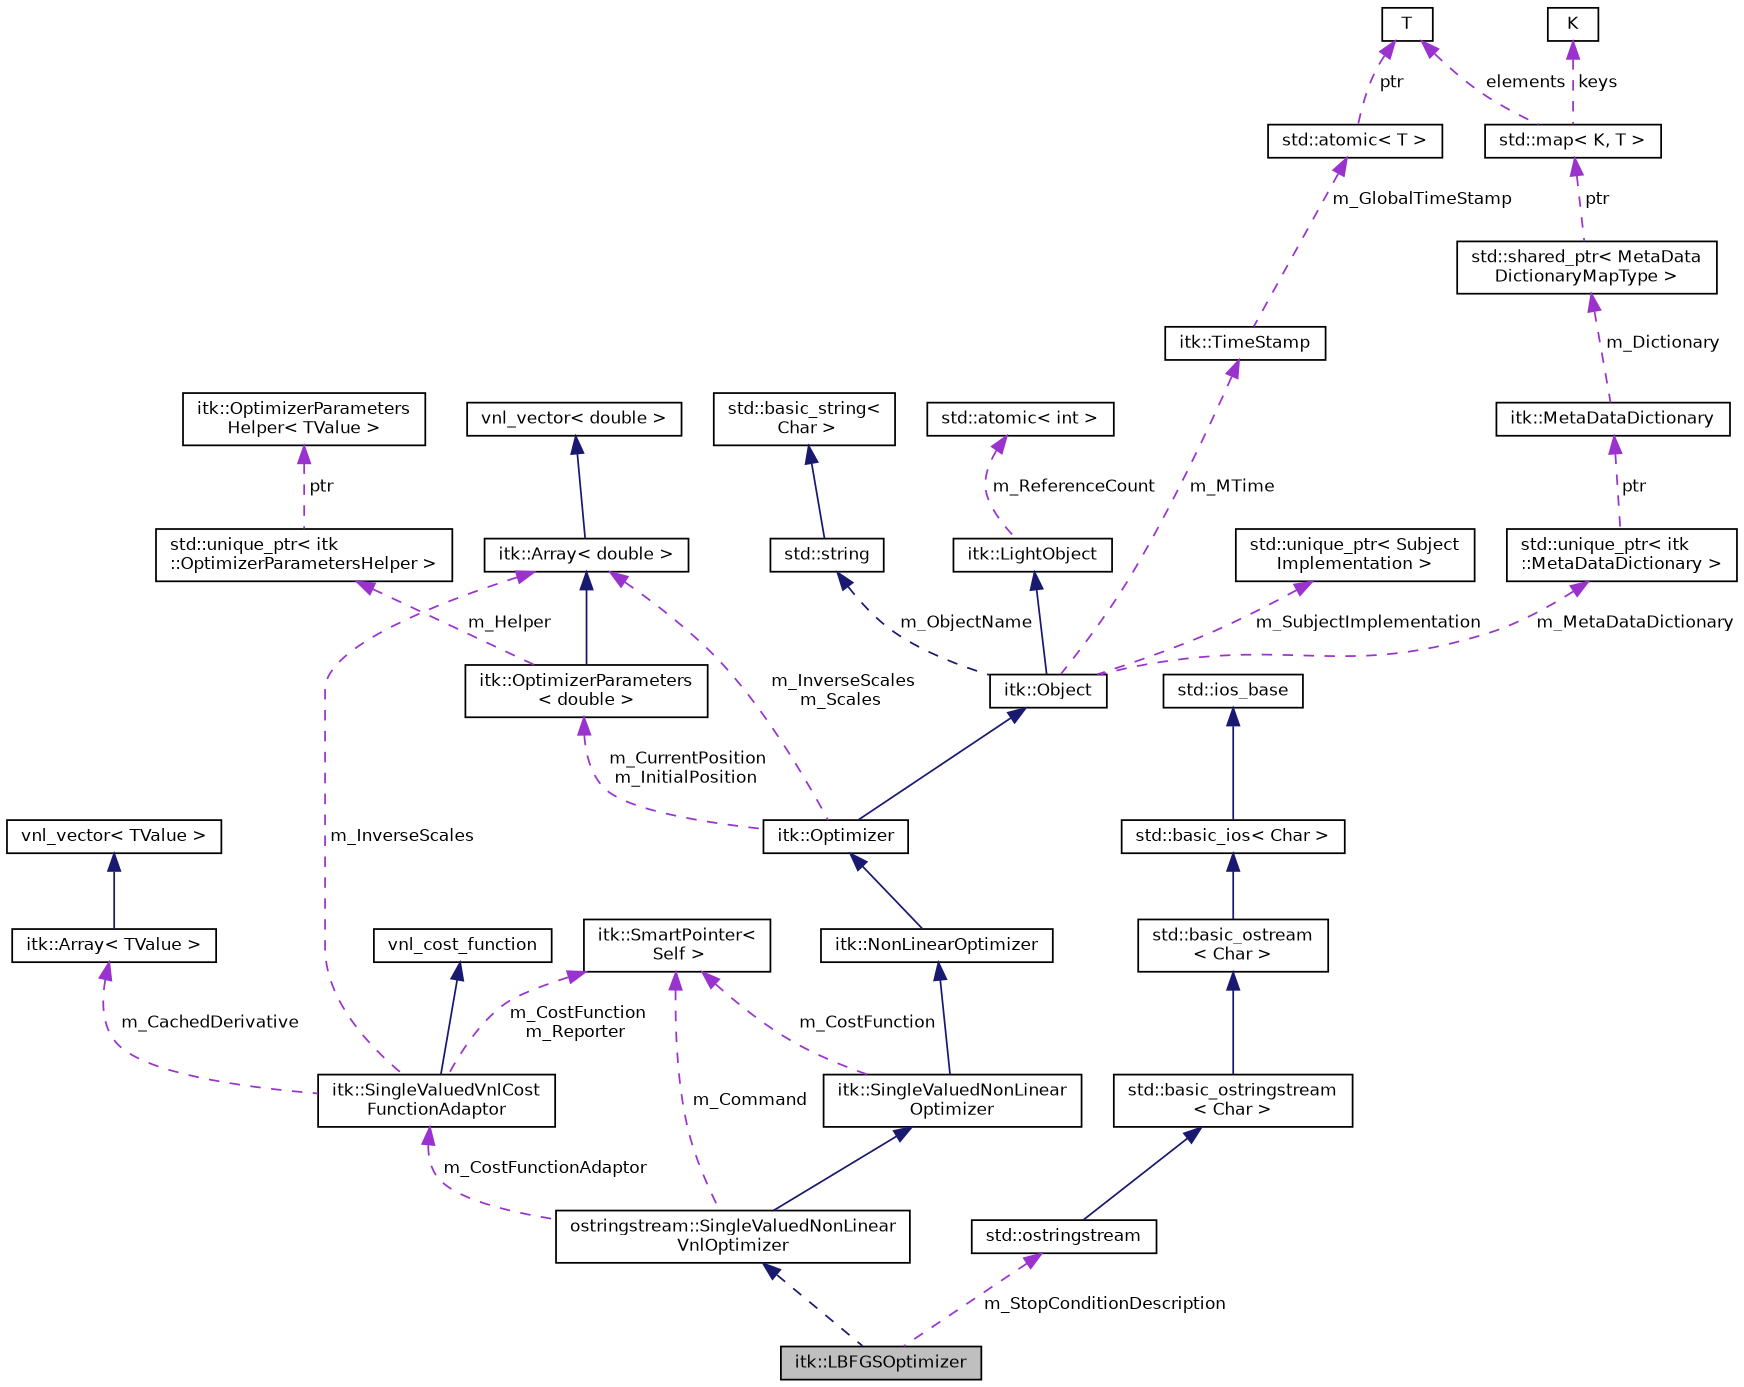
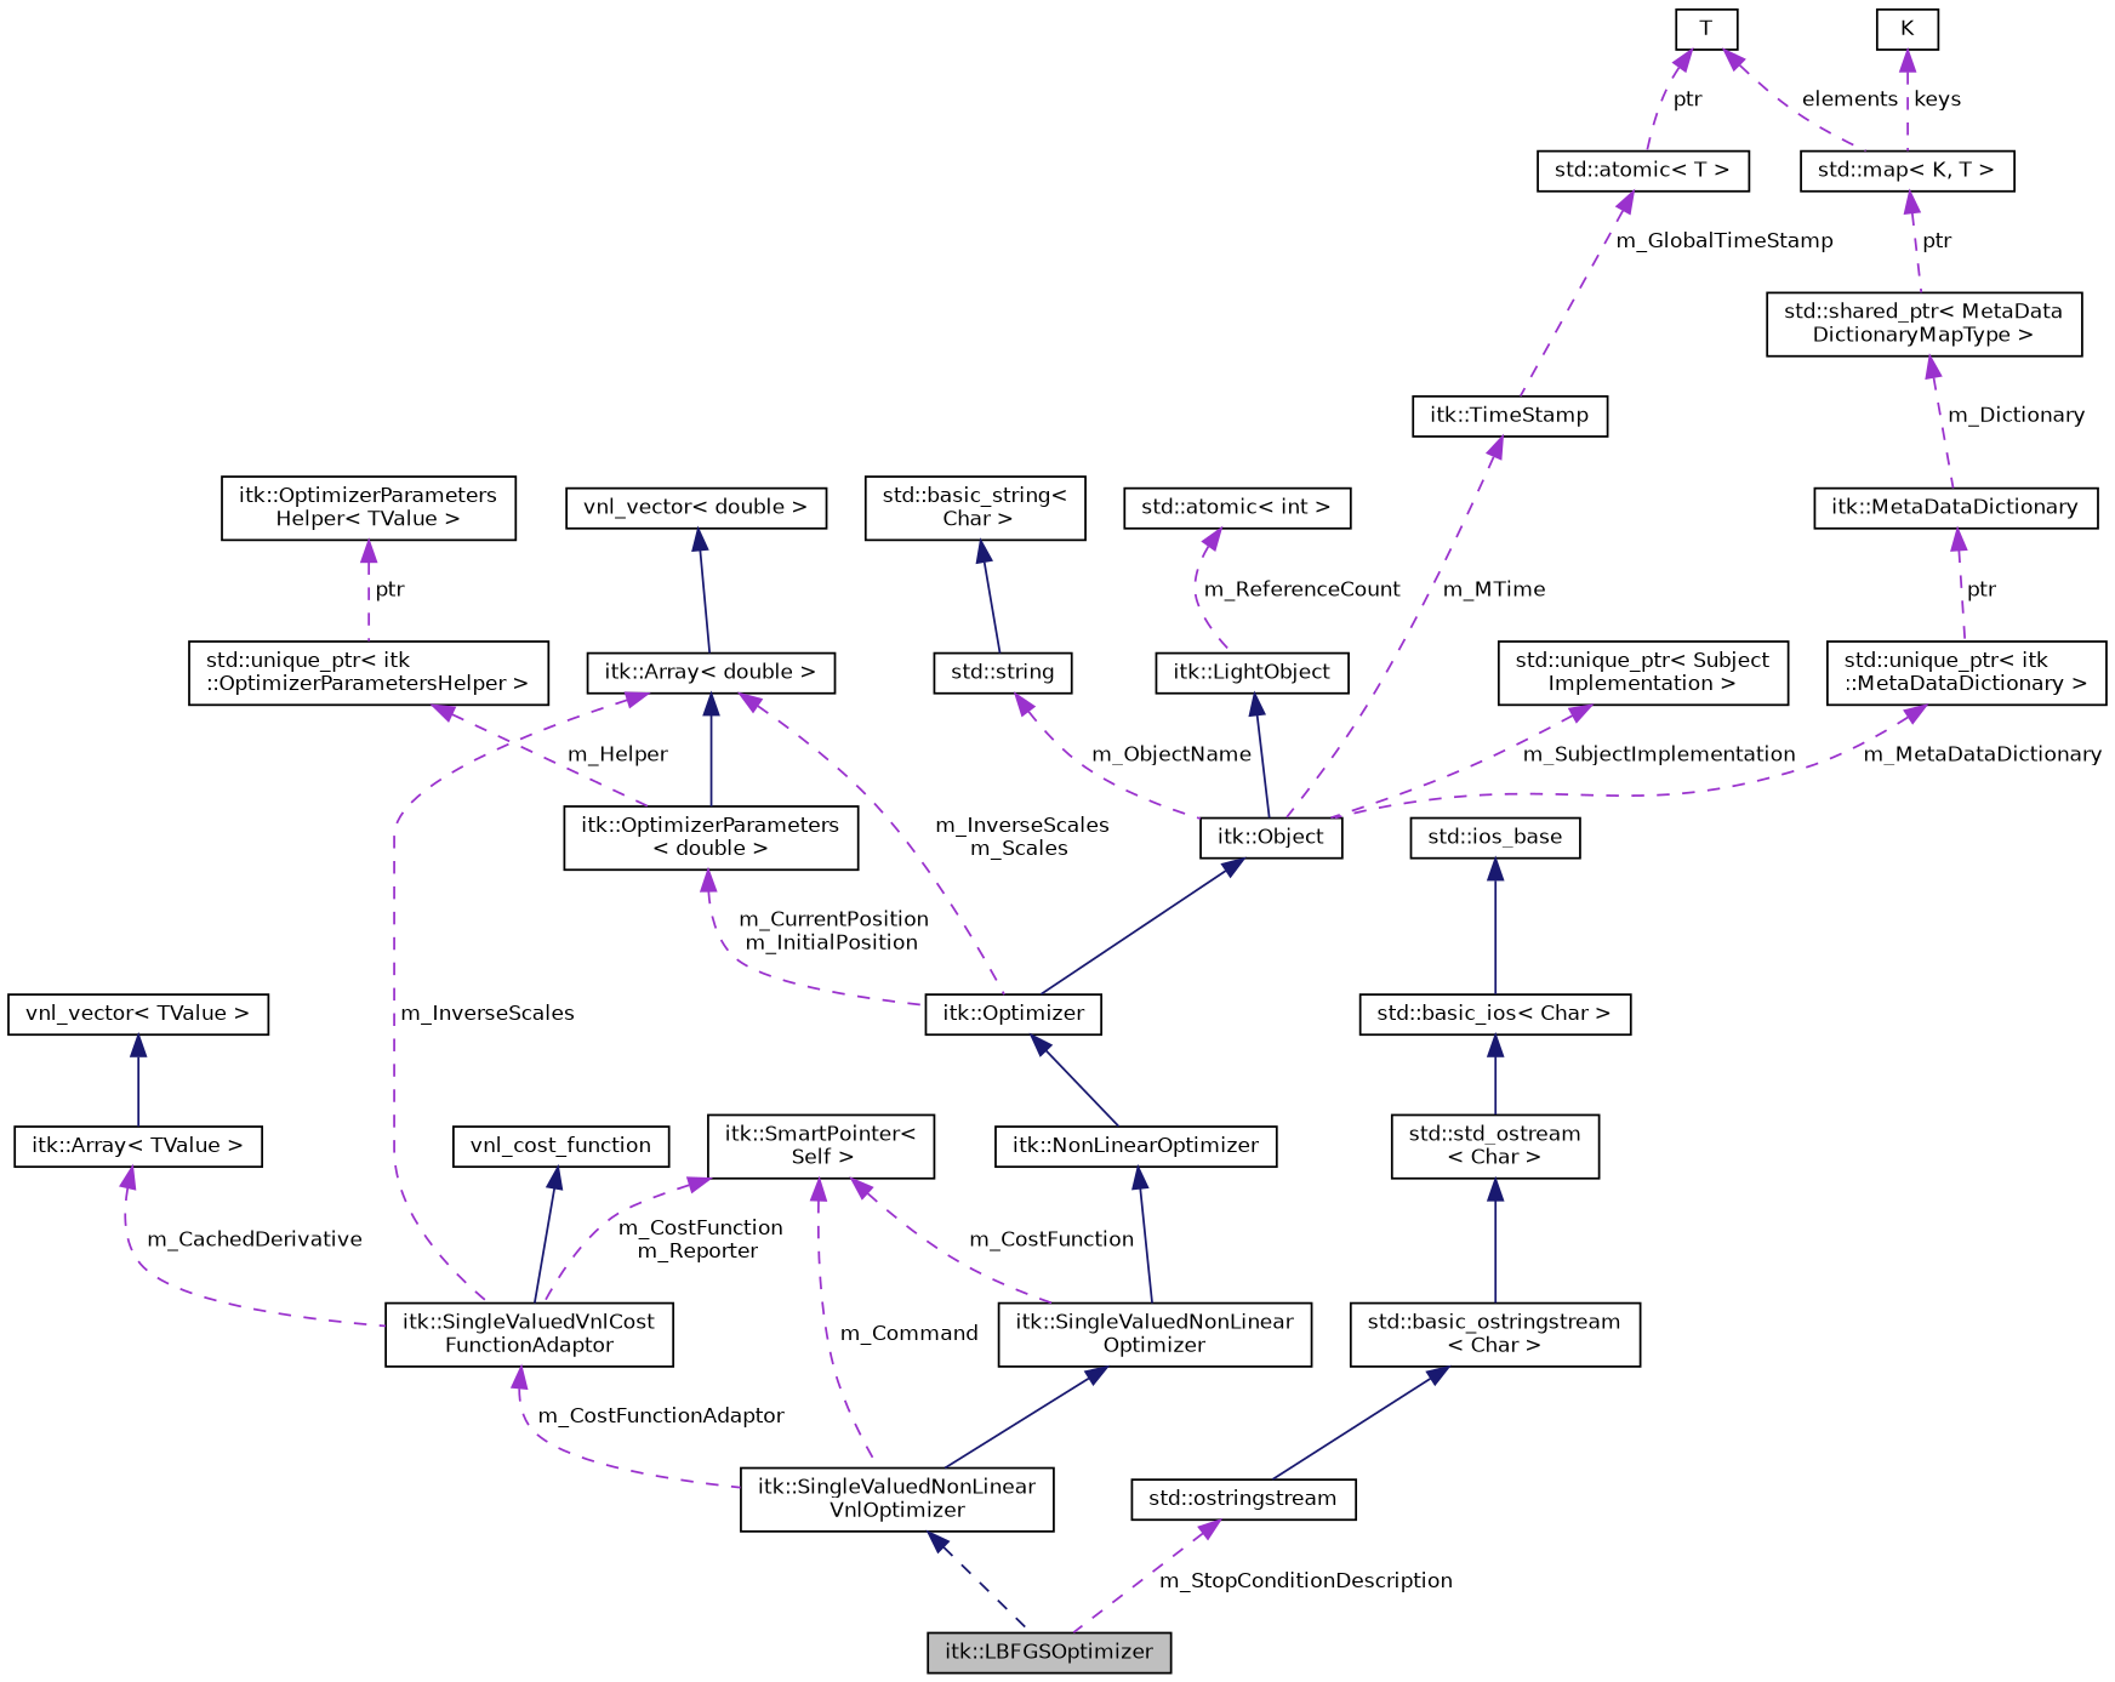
  digraph {
    rankdir=TB
    node [color=black fillcolor=white fontname=Helvetica fontsize=10 shape=record style=filled]
    edge [color=darkorchid3 dir=back fontname=Helvetica fontsize=10 labelfontname=Helvetica labelfontsize=10 style=dashed]
    n1 [fillcolor=grey75 fontcolor=black height=0.2 label="itk::LBFGSOptimizer" width=0.4]
-   n2 [height=0.2 label="ostringstream::SingleValuedNonLinear\lVnlOptimizer" width=0.4]
+   n2 [height=0.2 label="itk::SingleValuedNonLinear\lVnlOptimizer" width=0.4]
    n3 [height=0.2 label="itk::SingleValuedNonLinear\lOptimizer" width=0.4]
    n4 [height=0.2 label="itk::NonLinearOptimizer" width=0.4]
    n5 [height=0.2 label="itk::Optimizer" width=0.4]
    n6 [height=0.2 label="itk::Object" width=0.4]
    n7 [height=0.2 label="itk::LightObject" width=0.4]
    n8 [height=0.2 label="std::atomic\< int \>" width=0.4]
    n9 [height=0.2 label="itk::TimeStamp" width=0.4]
    n10 [height=0.2 label="std::atomic\< T \>" width=0.4]
    n11 [height=0.2 label=T width=0.4]
    n12 [height=0.2 label="std::map\< K, T \>" width=0.4]
    n13 [height=0.2 label="std::shared_ptr\< MetaData\lDictionaryMapType \>" width=0.4]
    n14 [height=0.2 label="std::unique_ptr\< Subject\lImplementation \>" width=0.4]
    n15 [height=0.2 label="std::unique_ptr\< itk\l::MetaDataDictionary \>" width=0.4]
    n16 [height=0.2 label="itk::MetaDataDictionary" width=0.4]
    n17 [height=0.2 label=K width=0.4]
    n18 [height=0.2 label="std::string" width=0.4]
    n19 [height=0.2 label="std::basic_string\<\l Char \>" width=0.4]
    n20 [height=0.2 label="itk::OptimizerParameters\l\< double \>" width=0.4]
    n21 [height=0.2 label="itk::Array\< double \>" width=0.4]
    n22 [height=0.2 label="itk::SingleValuedVnlCost\lFunctionAdaptor" width=0.4]
    n23 [height=0.2 label="vnl_vector\< double \>" width=0.4]
    n24 [height=0.2 label="std::unique_ptr\< itk\l::OptimizerParametersHelper \>" width=0.4]
    n25 [height=0.2 label="itk::OptimizerParameters\lHelper\< TValue \>" width=0.4]
    n26 [height=0.2 label="itk::SmartPointer\<\l Self \>" width=0.4]
    n27 [height=0.2 label=vnl_cost_function width=0.4]
    n28 [height=0.2 label="itk::Array\< TValue \>" width=0.4]
    n29 [height=0.2 label="vnl_vector\< TValue \>" width=0.4]
    n30 [height=0.2 label="std::ostringstream" width=0.4]
    n31 [height=0.2 label="std::basic_ostringstream\l\< Char \>" width=0.4]
-   n32 [height=0.2 label="std::basic_ostream\l\< Char \>" width=0.4]
+   n32 [height=0.2 label="std::std_ostream\l\< Char \>" width=0.4]
    n33 [height=0.2 label="std::basic_ios\< Char \>" width=0.4]
    n34 [height=0.2 label="std::ios_base" width=0.4]
    n2 -> n1 [color=midnightblue]
    n3 -> n2 [color=midnightblue style=solid]
    n4 -> n3 [color=midnightblue style=solid]
    n5 -> n4 [color=midnightblue style=solid]
    n6 -> n5 [color=midnightblue style=solid]
    n7 -> n6 [color=midnightblue style=solid]
    n8 -> n7 [label=" m_ReferenceCount"]
    n9 -> n6 [label=" m_MTime"]
    n10 -> n9 [label=" m_GlobalTimeStamp"]
    n11 -> n10 [label=" ptr"]
    n11 -> n12 [label=" elements"]
    n12 -> n13 [label=" ptr"]
    n13 -> n16 [label=" m_Dictionary"]
    n14 -> n6 [label=" m_SubjectImplementation"]
    n15 -> n6 [label=" m_MetaDataDictionary"]
    n16 -> n15 [label=" ptr"]
    n17 -> n12 [label=" keys"]
-   n18 -> n6 [color=midnightblue label=" m_ObjectName"]
+   n18 -> n6 [label=" m_ObjectName"]
    n19 -> n18 [color=midnightblue style=solid]
    n20 -> n5 [label=" m_CurrentPosition\nm_InitialPosition"]
    n21 -> n5 [label=" m_InverseScales\nm_Scales"]
    n21 -> n20 [color=midnightblue style=solid]
    n21 -> n22 [label=" m_InverseScales"]
    n22 -> n2 [label=" m_CostFunctionAdaptor"]
    n23 -> n21 [color=midnightblue style=solid]
    n24 -> n20 [label=" m_Helper"]
    n25 -> n24 [label=" ptr"]
    n26 -> n2 [label=" m_Command"]
    n26 -> n3 [label=" m_CostFunction"]
    n26 -> n22 [label=" m_CostFunction\nm_Reporter"]
    n27 -> n22 [color=midnightblue style=solid]
    n28 -> n22 [label=" m_CachedDerivative"]
    n29 -> n28 [color=midnightblue style=solid]
    n30 -> n1 [label=" m_StopConditionDescription"]
    n31 -> n30 [color=midnightblue style=solid]
    n32 -> n31 [color=midnightblue style=solid]
    n33 -> n32 [color=midnightblue style=solid]
    n34 -> n33 [color=midnightblue style=solid]
  }
